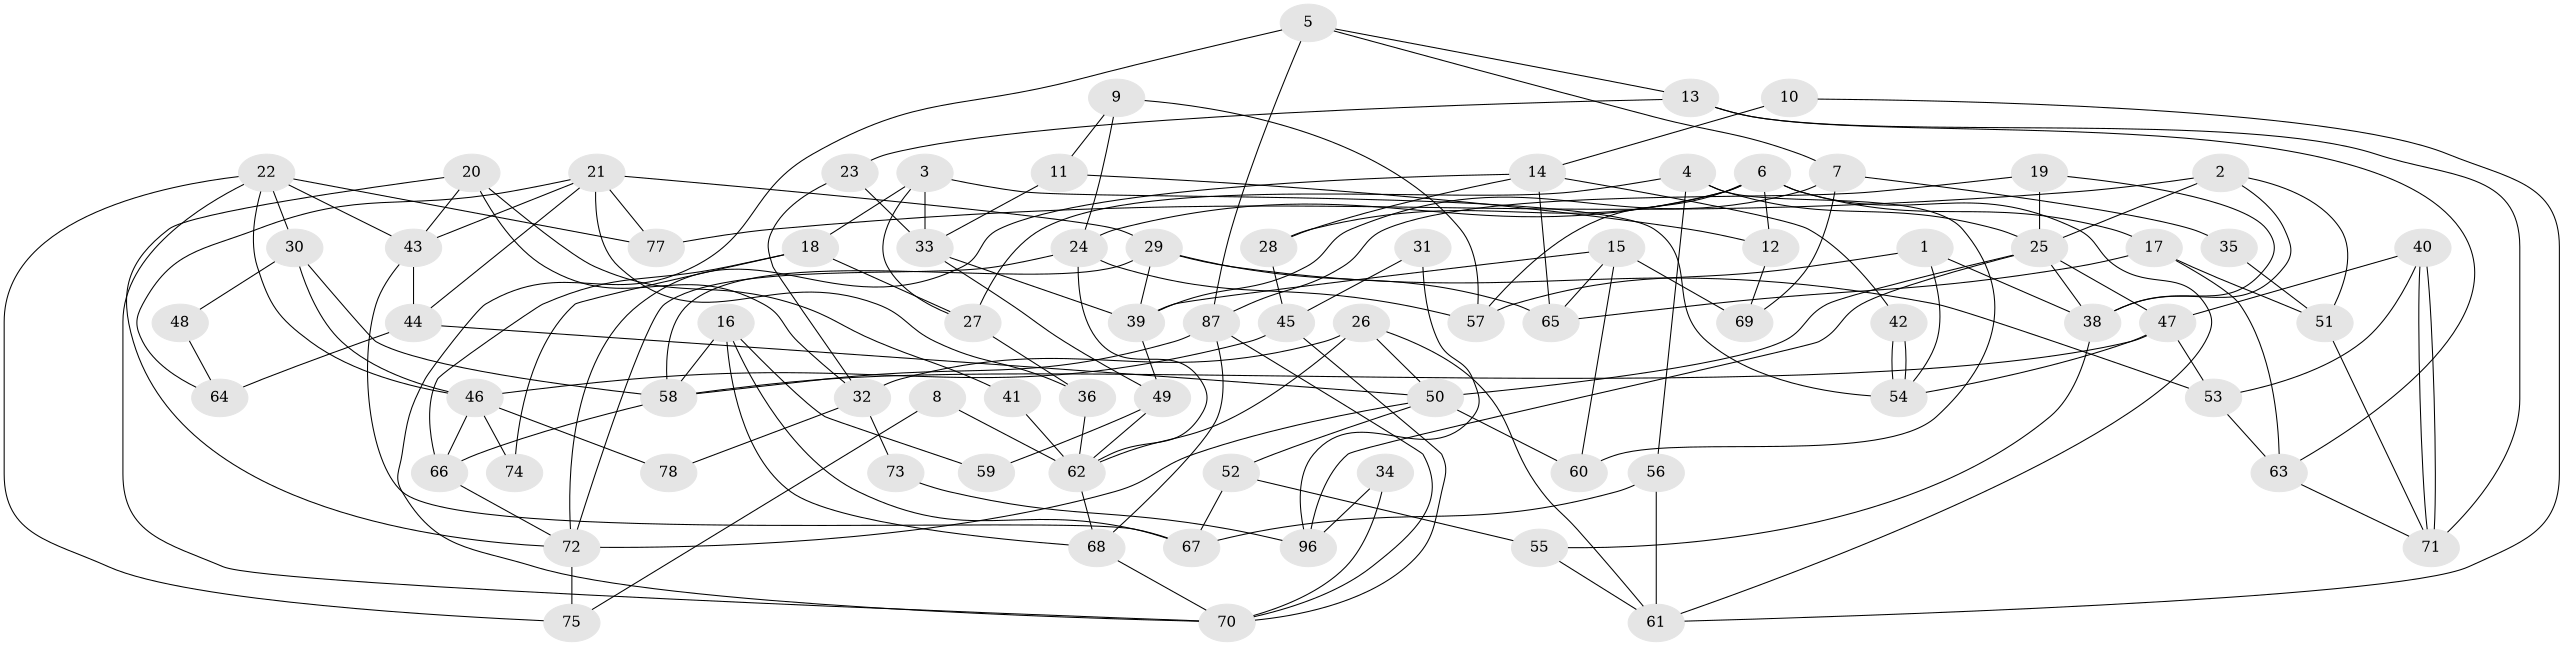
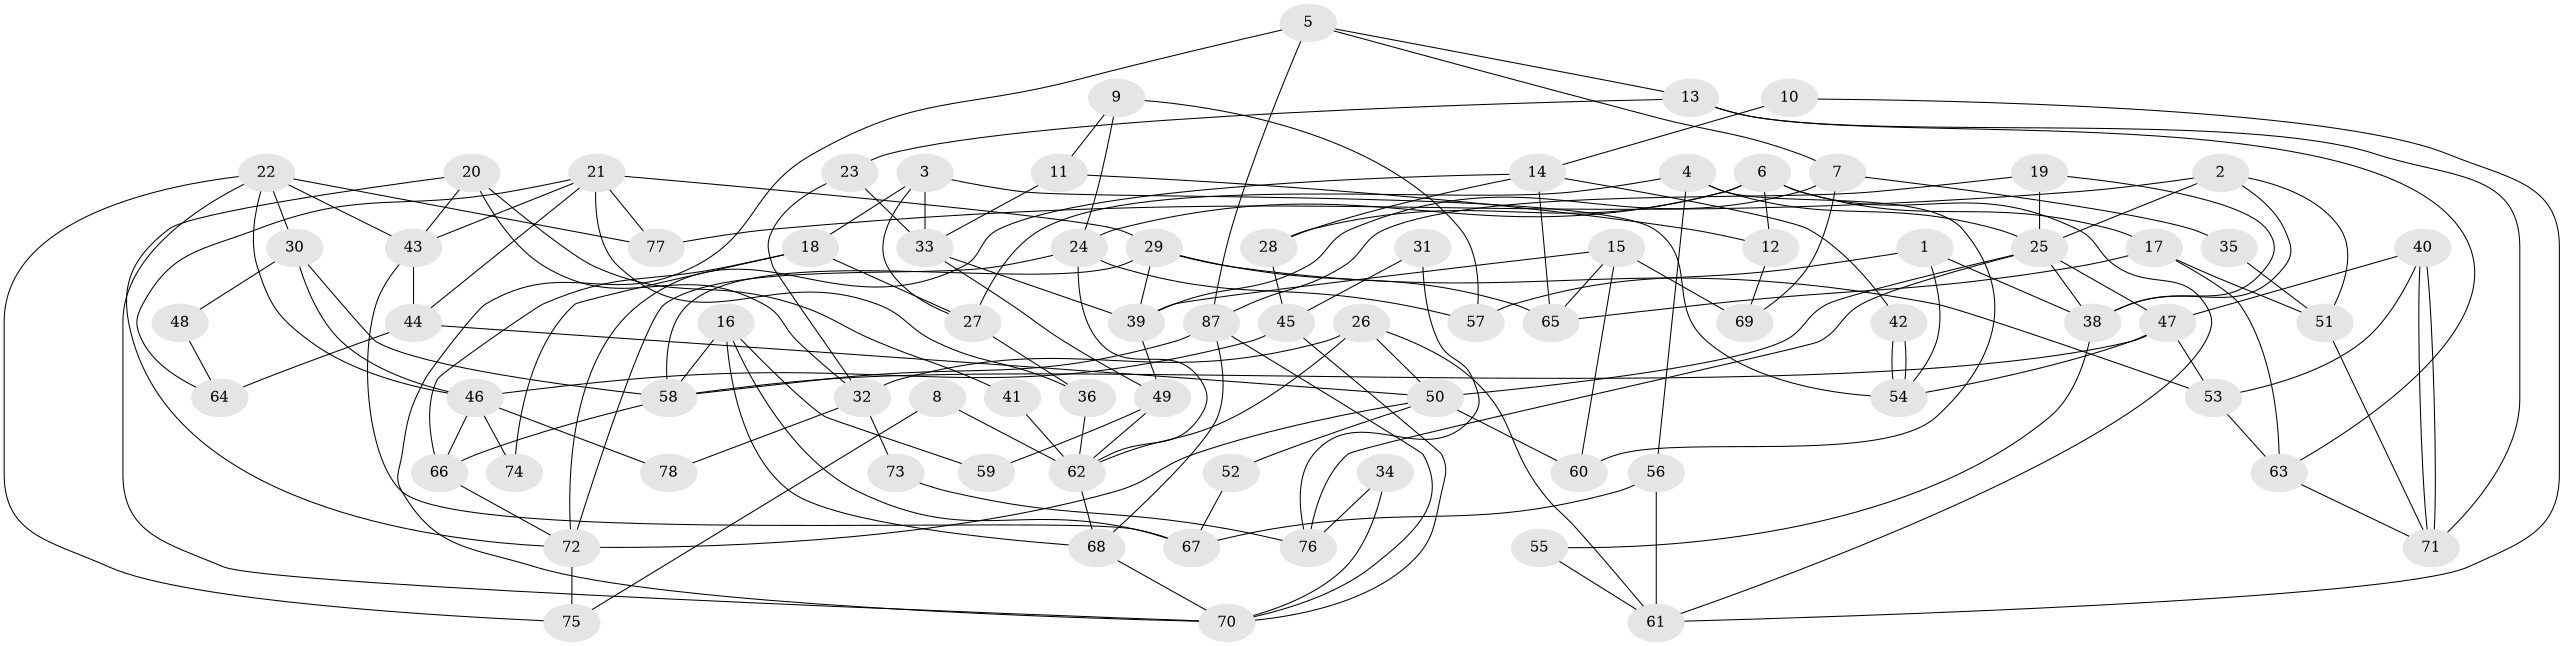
  graph {
    node [color=gray90 style=filled]
    1
    38
    54
    57
    55
    2
    25
    51
    77
    47
    50
-   76 [label=96]
+   76
    71
    3
    18
    27
    33
    66
    74
    36
    39
    49
    4
    56
    60
    61
    67
    5
    7
    13
    n31 [label=87]
    70
    35
    69
    23
    63
    58
    68
    6
    12
    17
    24
    28
    65
    62
    72
    45
    8
    75
    9
    11
    10
    14
    42
    32
    15
    16
    59
    19
    20
    41
    43
    73
    78
    44
    21
    29
    64
    53
    22
    30
    46
    48
    52
    26
    31
    34
    40
    1 -- 38
    1 -- 54
    1 -- 57
    38 -- 55
    55 -- 61
    2 -- 38
    2 -- 25
    2 -- 51
    2 -- 77
    25 -- 38
    25 -- 47
    25 -- 50
    25 -- 76
    51 -- 71
    47 -- 54
    47 -- 58
    47 -- 53
    50 -- 60
    50 -- 72
    50 -- 52
    3 -- 54
    3 -- 18
    3 -- 27
    3 -- 33
    18 -- 27
    18 -- 66
    18 -- 74
    27 -- 36
    33 -- 39
    33 -- 49
    66 -- 72
    36 -- 62
    39 -- 49
    49 -- 62
    49 -- 59
    4 -- 25
    4 -- 27
    4 -- 56
    4 -- 60
    56 -- 61
    56 -- 67
    5 -- 7
    5 -- 13
    5 -- n31
    5 -- 70
    7 -- 39
    7 -- 35
    7 -- 69
    13 -- 71
    13 -- 23
    13 -- 63
    n31 -- 70
    n31 -- 58
    n31 -- 68
    35 -- 51
    23 -- 33
    23 -- 32
    63 -- 71
    58 -- 66
    68 -- 70
-   6 -- 57
    6 -- 61
    6 -- 12
    6 -- 17
    6 -- 24
    6 -- 28
    12 -- 69
    17 -- 51
    17 -- 63
    17 -- 65
    24 -- 57
    24 -- 62
    24 -- 72
    28 -- 45
    62 -- 68
    72 -- 75
    45 -- 70
    45 -- 46
    8 -- 62
    8 -- 75
    9 -- 57
    9 -- 24
    9 -- 11
    11 -- 33
    11 -- 12
    10 -- 61
    10 -- 14
    14 -- 28
    14 -- 65
    14 -- 72
    14 -- 42
    42 -- 54
    42 -- 54
    32 -- 73
    32 -- 78
    15 -- 39
    15 -- 60
    15 -- 69
    15 -- 65
    16 -- 67
    16 -- 58
    16 -- 68
    16 -- 59
    19 -- 38
    19 -- 25
    19 -- n31
    20 -- 72
    20 -- 32
    20 -- 41
    20 -- 43
    41 -- 62
    43 -- 67
    43 -- 44
    73 -- 76
    44 -- 50
    44 -- 64
    21 -- 77
    21 -- 36
    21 -- 43
    21 -- 44
    21 -- 29
    21 -- 64
    29 -- 39
    29 -- 58
    29 -- 65
    29 -- 53
    53 -- 63
    22 -- 77
    22 -- 70
    22 -- 75
    22 -- 43
    22 -- 30
    22 -- 46
    30 -- 58
    30 -- 46
    30 -- 48
    46 -- 66
    46 -- 74
    46 -- 78
    48 -- 64
-   52 -- 55
    52 -- 67
    26 -- 50
    26 -- 61
    26 -- 62
    26 -- 32
    31 -- 76
    31 -- 45
    34 -- 76
    34 -- 70
    40 -- 47
    40 -- 71
    40 -- 71
    40 -- 53
  }
